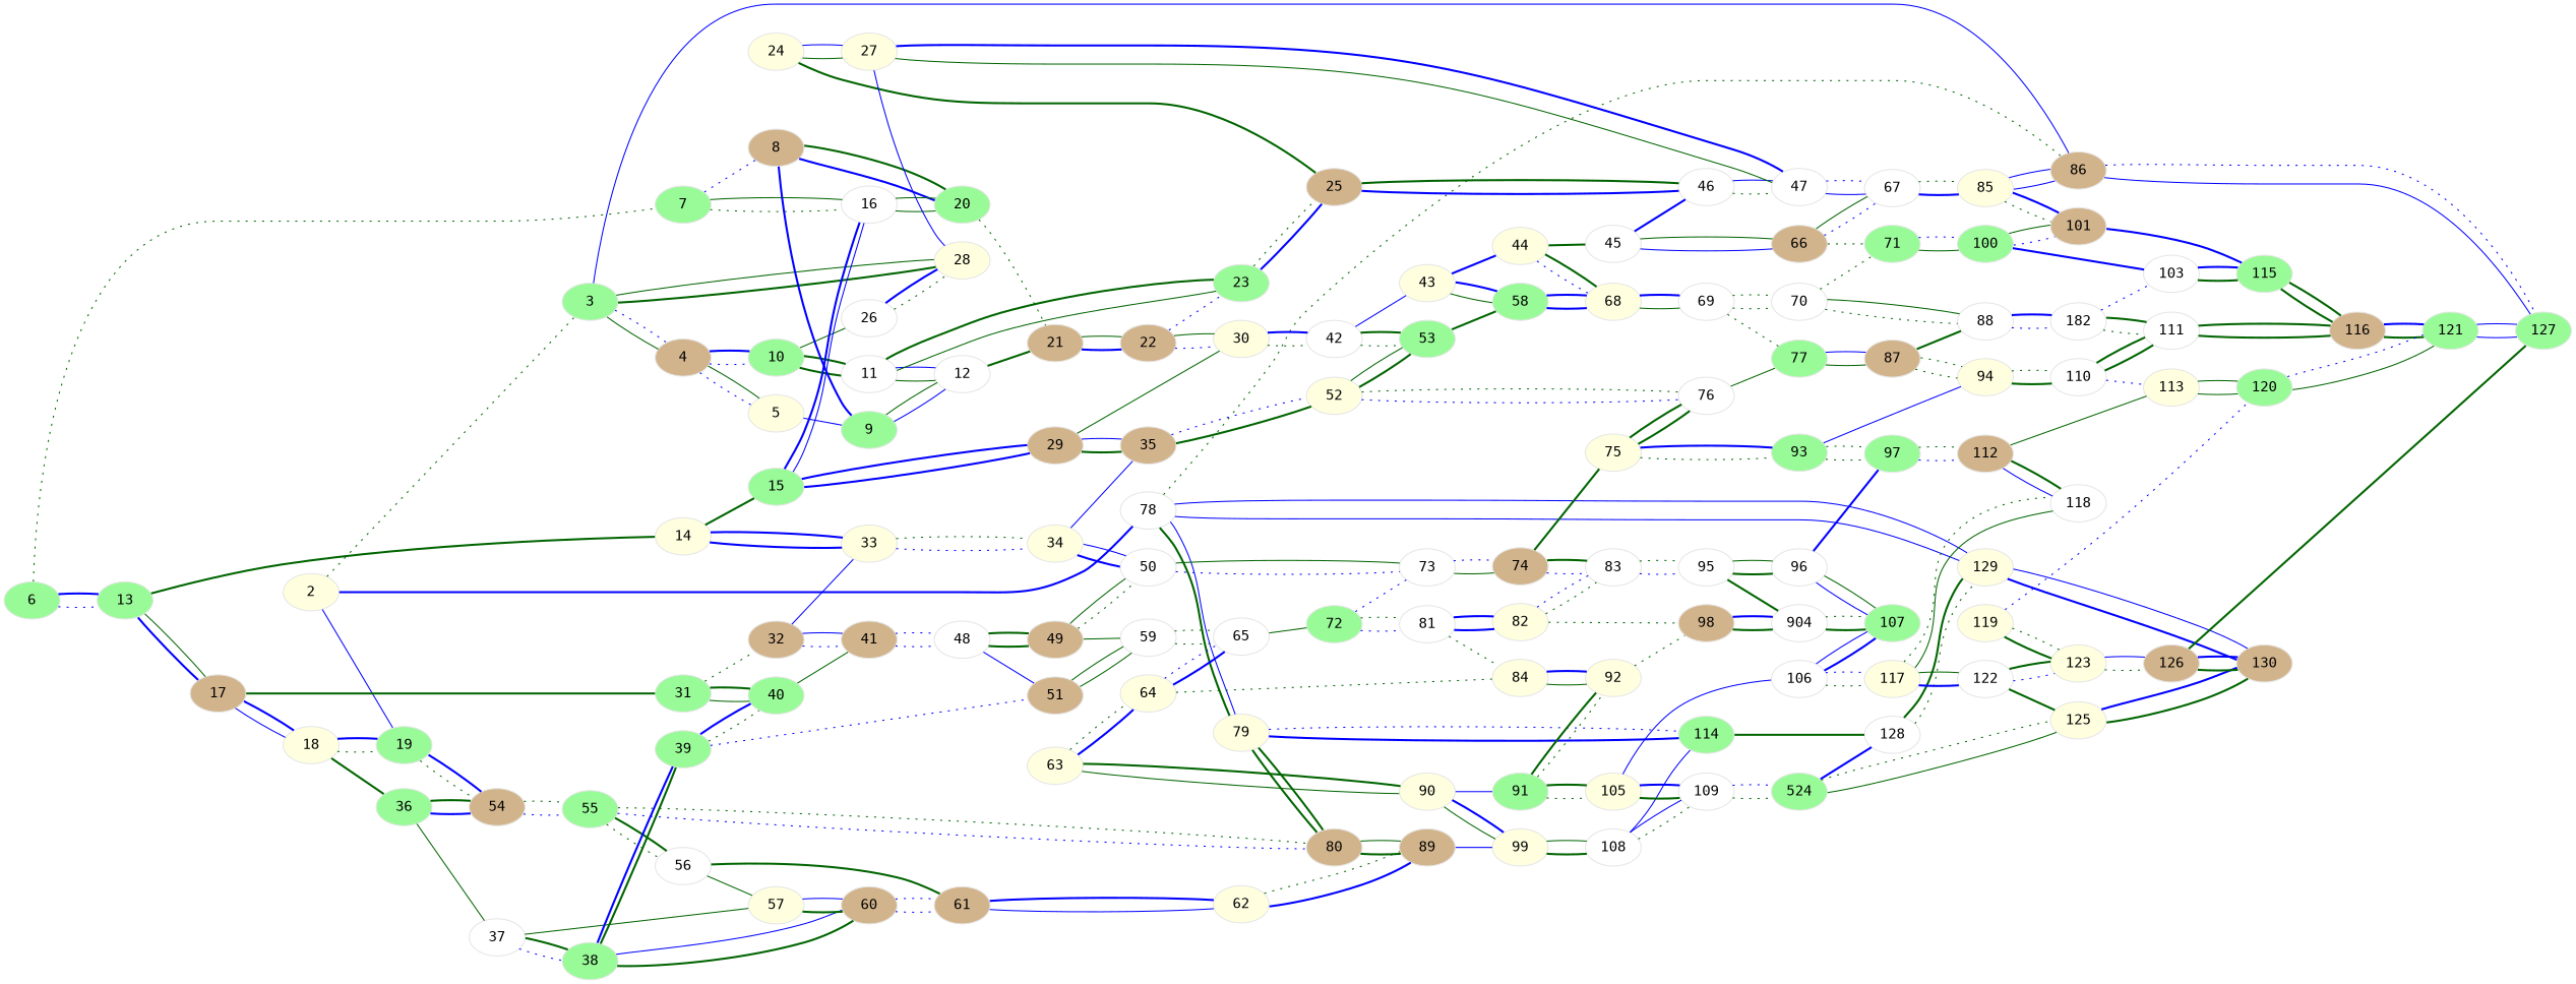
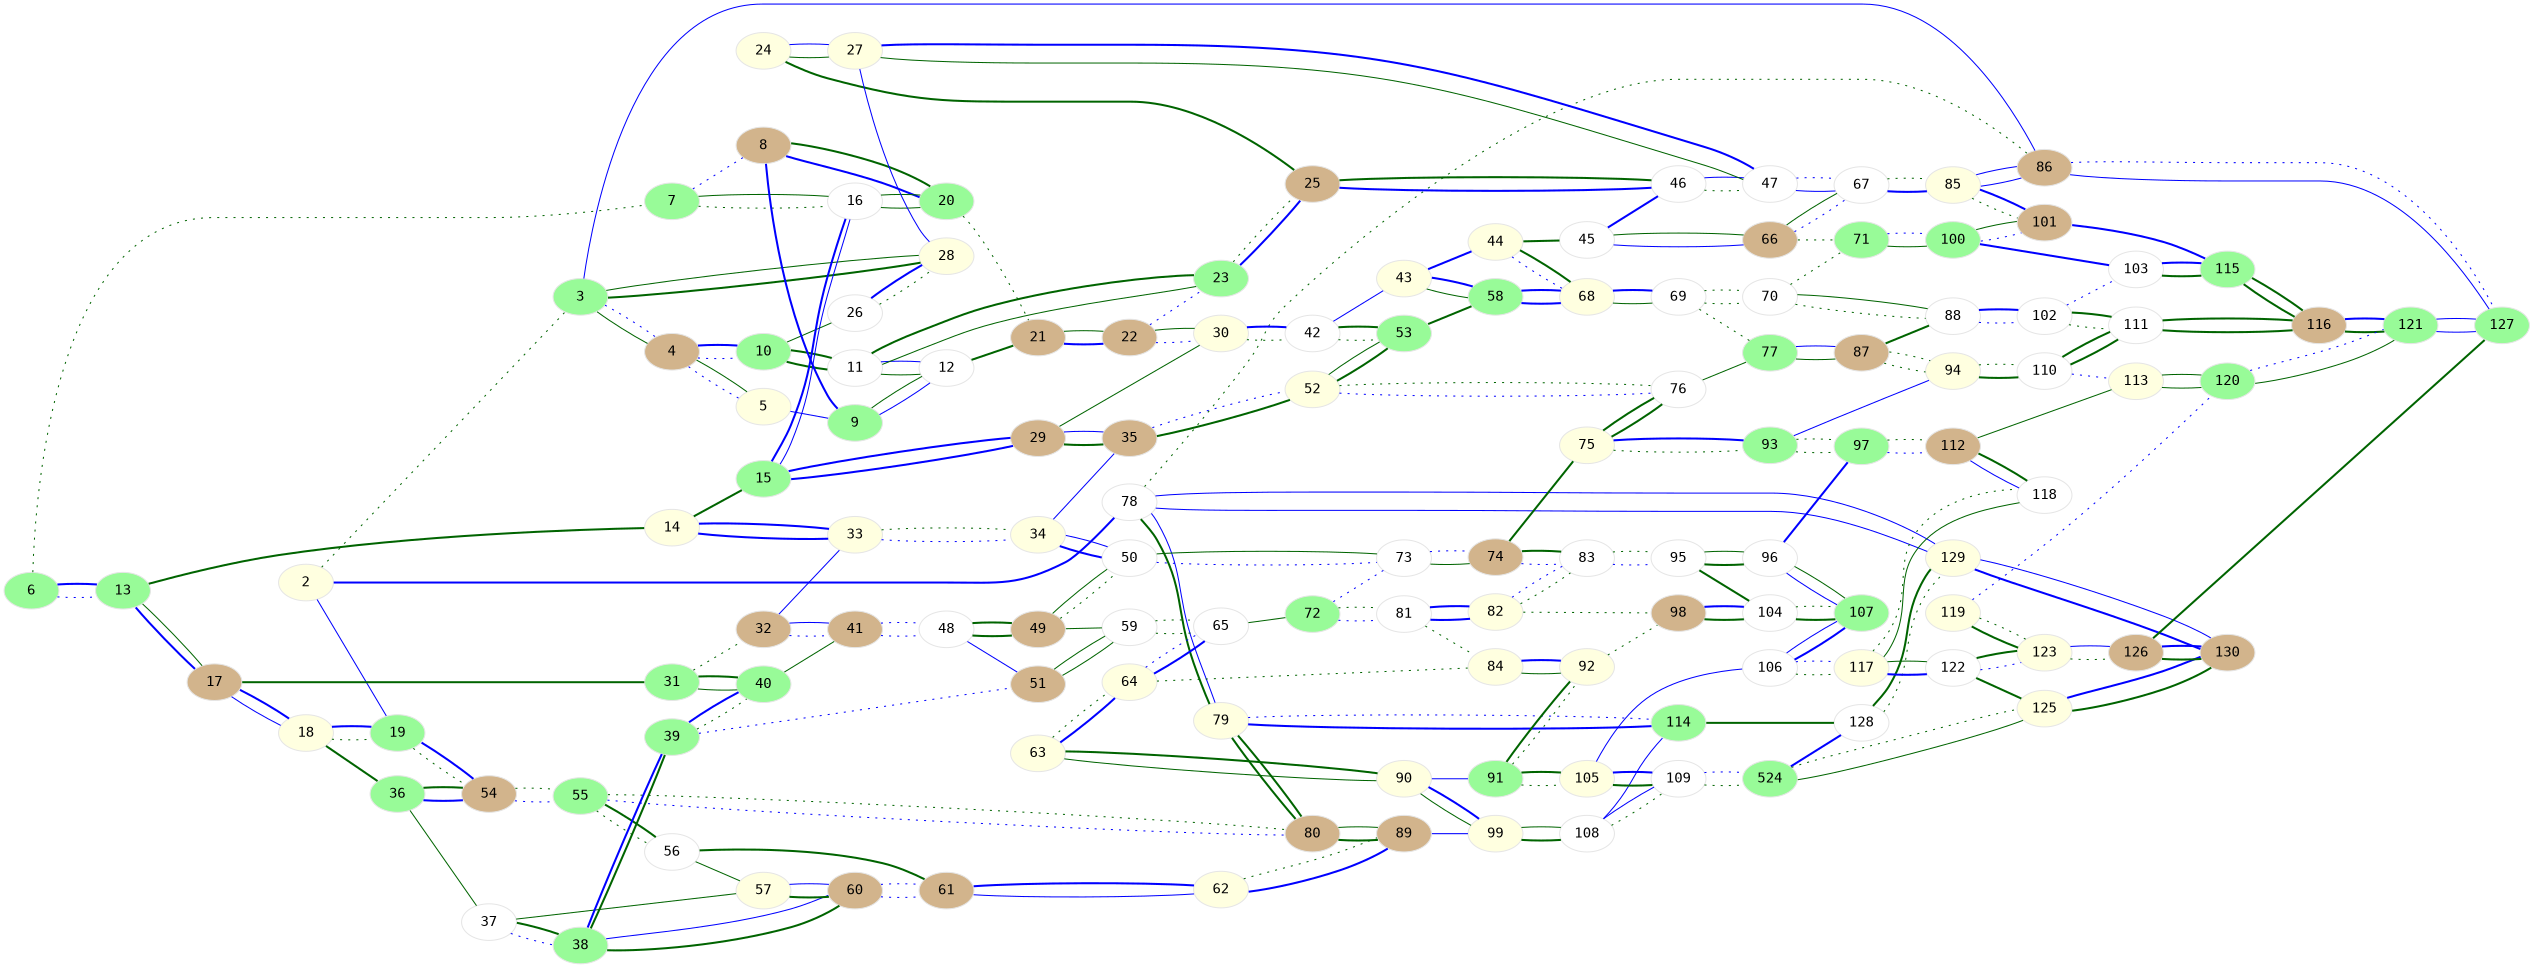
  graph {
    fontname="DejaVu Sans Mono"
    rankdir=LR
    node [color=gray90 fillcolor=white fontname="DejaVu Sans Mono" style=filled]
    edge [color=darkgreen fontname="DejaVu Sans Mono" style=bold]
    2 [fillcolor=lightyellow]
    3 [fillcolor=palegreen]
    19 [fillcolor=palegreen]
    78
    6 [fillcolor=palegreen]
    7 [fillcolor=palegreen]
    13 [fillcolor=palegreen]
    4 [fillcolor=tan]
    28 [fillcolor=lightyellow]
    86 [fillcolor=tan]
    54 [fillcolor=tan]
    79 [fillcolor=lightyellow]
    129 [fillcolor=lightyellow]
    5 [fillcolor=lightyellow]
    10 [fillcolor=palegreen]
    127 [fillcolor=palegreen]
    9 [fillcolor=palegreen]
    11
    26
    12
    8 [fillcolor=tan]
    16
    14 [fillcolor=lightyellow]
    17 [fillcolor=tan]
    20 [fillcolor=palegreen]
    21 [fillcolor=tan]
    23 [fillcolor=palegreen]
    25 [fillcolor=tan]
    22 [fillcolor=tan]
    15 [fillcolor=palegreen]
    33 [fillcolor=lightyellow]
    18 [fillcolor=lightyellow]
    31 [fillcolor=palegreen]
    29 [fillcolor=tan]
    34 [fillcolor=lightyellow]
    30 [fillcolor=lightyellow]
    35 [fillcolor=tan]
    36 [fillcolor=palegreen]
    32 [fillcolor=tan]
    40 [fillcolor=palegreen]
    37
    55 [fillcolor=palegreen]
    42
    46
    24 [fillcolor=lightyellow]
    27 [fillcolor=lightyellow]
    47
    67
    52 [fillcolor=lightyellow]
    43 [fillcolor=lightyellow]
    53 [fillcolor=palegreen]
    41 [fillcolor=tan]
    48
    50
    73
    76
    38 [fillcolor=palegreen]
    57 [fillcolor=lightyellow]
    39 [fillcolor=palegreen]
    60 [fillcolor=tan]
    51 [fillcolor=tan]
    61 [fillcolor=tan]
    59
    49 [fillcolor=tan]
    44 [fillcolor=lightyellow]
    58 [fillcolor=palegreen]
    45
    68 [fillcolor=lightyellow]
    66 [fillcolor=tan]
    69
    71 [fillcolor=palegreen]
    85 [fillcolor=lightyellow]
    65
    74 [fillcolor=tan]
    77 [fillcolor=palegreen]
    56
    80 [fillcolor=tan]
    89 [fillcolor=tan]
    62 [fillcolor=lightyellow]
    72 [fillcolor=palegreen]
    63 [fillcolor=lightyellow]
    64 [fillcolor=lightyellow]
    90 [fillcolor=lightyellow]
    99 [fillcolor=lightyellow]
    84 [fillcolor=lightyellow]
    91 [fillcolor=palegreen]
    92 [fillcolor=lightyellow]
    81
    100 [fillcolor=palegreen]
    101 [fillcolor=tan]
    70
    88
    87 [fillcolor=tan]
-   102 [label=182]
+   102
    103
    82 [fillcolor=lightyellow]
    75 [fillcolor=lightyellow]
    83
    93 [fillcolor=palegreen]
    95
    94 [fillcolor=lightyellow]
    97 [fillcolor=palegreen]
    114 [fillcolor=palegreen]
    130 [fillcolor=tan]
    128
    98 [fillcolor=tan]
-   104 [label=904]
+   104
    96
    115 [fillcolor=palegreen]
    110
    111
    108
    105 [fillcolor=lightyellow]
    106
    109
    112 [fillcolor=tan]
    113 [fillcolor=lightyellow]
    107 [fillcolor=palegreen]
    118
    116 [fillcolor=tan]
    117 [fillcolor=lightyellow]
    n122 [fillcolor=palegreen label=524]
    122
    125 [fillcolor=lightyellow]
    120 [fillcolor=palegreen]
    121 [fillcolor=palegreen]
    123 [fillcolor=lightyellow]
    119 [fillcolor=lightyellow]
    126 [fillcolor=tan]
    2 -- 3 [style=dotted]
    2 -- 19 [color=blue style=solid]
    2 -- 78 [color=blue]
    3 -- 4 [style=solid]
    3 -- 4 [color=blue style=dotted]
    3 -- 28
    3 -- 28 [style=solid]
    3 -- 86 [color=blue style=solid]
    19 -- 54 [style=dotted]
    19 -- 54 [color=blue]
    78 -- 86 [style=dotted]
    78 -- 79
    78 -- 79 [color=blue style=solid]
    78 -- 129 [color=blue style=solid]
    78 -- 129 [color=blue style=solid]
    6 -- 7 [style=dotted]
    6 -- 13 [color=blue style=dotted]
    6 -- 13 [color=blue]
    7 -- 8 [color=blue style=dotted]
    7 -- 16 [style=dotted]
    7 -- 16 [style=solid]
    13 -- 14
    13 -- 17 [color=blue]
    13 -- 17 [style=solid]
    4 -- 5 [color=blue style=dotted]
    4 -- 5 [style=solid]
    4 -- 10 [color=blue style=dotted]
    4 -- 10 [color=blue]
    86 -- 127 [color=blue style=solid]
    86 -- 127 [color=blue style=dotted]
    54 -- 55 [color=blue style=dotted]
    54 -- 55 [style=dotted]
    79 -- 80
    79 -- 80
    79 -- 114 [color=blue]
    79 -- 114 [color=blue style=dotted]
    129 -- 130 [color=blue]
    129 -- 130 [color=blue style=solid]
    5 -- 9 [color=blue style=solid]
    10 -- 11
    10 -- 11
    10 -- 26 [style=solid]
    9 -- 12 [color=blue style=solid]
    9 -- 12 [style=solid]
    11 -- 12 [style=solid]
    11 -- 12 [color=blue style=solid]
    11 -- 23 [style=solid]
    11 -- 23
    26 -- 28 [style=dotted]
    26 -- 28 [color=blue]
    12 -- 21
    8 -- 9 [color=blue]
    8 -- 20 [color=blue]
    8 -- 20
    16 -- 20 [style=solid]
    16 -- 20 [style=solid]
    14 -- 15
    14 -- 33 [color=blue]
    14 -- 33 [color=blue]
    17 -- 18 [color=blue style=solid]
    17 -- 18 [color=blue]
    17 -- 31
    20 -- 21 [style=dotted]
    21 -- 22 [color=blue]
    21 -- 22 [style=solid]
    23 -- 25 [color=blue]
    23 -- 25 [style=dotted]
    25 -- 46 [color=blue]
    25 -- 46
    22 -- 23 [color=blue style=dotted]
    22 -- 30 [color=blue style=dotted]
    22 -- 30 [style=solid]
    15 -- 16 [color=blue style=solid]
    15 -- 16 [color=blue]
    15 -- 29 [color=blue]
    15 -- 29 [color=blue]
    33 -- 34 [color=blue style=dotted]
    33 -- 34 [style=dotted]
    18 -- 19 [style=dotted]
    18 -- 19 [color=blue]
    18 -- 36
    31 -- 32 [style=dotted]
    31 -- 40 [style=solid]
    31 -- 40
    29 -- 30 [style=solid]
    29 -- 35
    29 -- 35 [color=blue style=solid]
    34 -- 35 [color=blue style=solid]
    34 -- 50 [color=blue]
    34 -- 50 [color=blue style=solid]
    30 -- 42 [style=dotted]
    30 -- 42 [color=blue]
    35 -- 52
    35 -- 52 [color=blue style=dotted]
    36 -- 54 [color=blue]
    36 -- 54
    36 -- 37 [style=solid]
    32 -- 33 [color=blue style=solid]
    32 -- 41 [color=blue style=dotted]
    32 -- 41 [color=blue style=solid]
    40 -- 41 [style=solid]
    37 -- 38 [color=blue style=dotted]
    37 -- 38
    37 -- 57 [style=solid]
    55 -- 56 [style=dotted]
    55 -- 56
    55 -- 80 [color=blue style=dotted]
    55 -- 80 [style=dotted]
    42 -- 43 [color=blue style=solid]
    42 -- 53 [style=dotted]
    42 -- 53
    46 -- 47 [style=dotted]
    46 -- 47 [color=blue style=solid]
    24 -- 25
    24 -- 27 [style=solid]
    24 -- 27 [color=blue style=solid]
    27 -- 28 [color=blue style=solid]
    27 -- 47 [style=solid]
    27 -- 47 [color=blue]
    47 -- 67 [color=blue style=solid]
    47 -- 67 [color=blue style=dotted]
    67 -- 85 [color=blue]
    67 -- 85 [style=dotted]
    52 -- 53
    52 -- 53 [style=solid]
    52 -- 76 [color=blue style=dotted]
    52 -- 76 [style=dotted]
    43 -- 44 [color=blue]
    43 -- 58 [style=solid]
    43 -- 58 [color=blue]
    53 -- 58
    41 -- 48 [color=blue style=dotted]
    41 -- 48 [color=blue style=dotted]
    48 -- 51 [color=blue style=solid]
    48 -- 49
    48 -- 49
    50 -- 73 [color=blue style=dotted]
    50 -- 73 [style=solid]
    73 -- 74 [style=solid]
    73 -- 74 [color=blue style=dotted]
    76 -- 77 [style=solid]
    38 -- 39
    38 -- 39 [color=blue]
    38 -- 60
    38 -- 60 [color=blue style=solid]
    57 -- 60
    57 -- 60 [color=blue style=solid]
    39 -- 40 [style=dotted]
    39 -- 40 [color=blue]
    39 -- 51 [color=blue style=dotted]
    60 -- 61 [color=blue style=dotted]
    60 -- 61 [color=blue style=dotted]
    51 -- 59 [style=solid]
    51 -- 59 [style=solid]
    61 -- 62 [color=blue style=solid]
    61 -- 62 [color=blue]
    59 -- 65 [style=dotted]
    59 -- 65 [style=dotted]
    49 -- 50 [style=dotted]
    49 -- 50 [style=solid]
    49 -- 59 [style=solid]
    44 -- 45
    44 -- 68 [color=blue style=dotted]
    44 -- 68
    58 -- 68 [color=blue]
    58 -- 68 [color=blue]
    45 -- 46 [color=blue]
    45 -- 66 [color=blue style=solid]
    45 -- 66 [style=solid]
    68 -- 69 [style=solid]
    68 -- 69 [color=blue]
    66 -- 67 [color=blue style=dotted]
    66 -- 67 [style=solid]
    66 -- 71 [style=dotted]
    69 -- 77 [style=dotted]
    69 -- 70 [style=dotted]
    69 -- 70 [style=dotted]
    71 -- 100 [style=solid]
    71 -- 100 [color=blue style=dotted]
    85 -- 86 [color=blue style=solid]
    85 -- 86 [color=blue style=solid]
    85 -- 101 [style=dotted]
    85 -- 101 [color=blue]
    65 -- 72 [style=solid]
    74 -- 75
    74 -- 83 [color=blue style=dotted]
    74 -- 83
    77 -- 87 [style=solid]
    77 -- 87 [color=blue style=solid]
    56 -- 57 [style=solid]
    56 -- 61
    80 -- 89
    80 -- 89 [style=solid]
    89 -- 99 [color=blue style=solid]
    62 -- 89 [color=blue]
    62 -- 89 [style=dotted]
    72 -- 73 [color=blue style=dotted]
    72 -- 81 [color=blue style=dotted]
    72 -- 81 [style=dotted]
    63 -- 64 [color=blue]
    63 -- 64 [style=dotted]
    63 -- 90 [style=solid]
    63 -- 90
    64 -- 65 [color=blue]
    64 -- 65 [color=blue style=dotted]
    64 -- 84 [style=dotted]
    90 -- 99 [style=solid]
    90 -- 99 [color=blue]
    90 -- 91 [color=blue style=solid]
    99 -- 108
    99 -- 108 [style=solid]
    84 -- 92 [style=solid]
    84 -- 92 [color=blue]
    91 -- 92 [style=dotted]
    91 -- 92
    91 -- 105 [style=dotted]
    91 -- 105
    92 -- 98 [style=dotted]
    81 -- 84 [style=dotted]
    81 -- 82 [color=blue]
    81 -- 82 [color=blue]
    100 -- 101 [color=blue style=dotted]
    100 -- 101 [style=solid]
    100 -- 103 [color=blue]
    101 -- 115 [color=blue]
    70 -- 71 [style=dotted]
    70 -- 88 [style=dotted]
    70 -- 88 [style=solid]
    88 -- 102 [color=blue style=dotted]
    88 -- 102 [color=blue]
    87 -- 88
    87 -- 94 [style=dotted]
    87 -- 94 [style=dotted]
    102 -- 103 [color=blue style=dotted]
    102 -- 111 [style=dotted]
    102 -- 111
    103 -- 115
    103 -- 115 [color=blue]
    82 -- 83 [style=dotted]
    82 -- 83 [color=blue style=dotted]
    82 -- 98 [style=dotted]
    75 -- 76
    75 -- 76
    75 -- 93 [style=dotted]
    75 -- 93 [color=blue]
    83 -- 95 [color=blue style=dotted]
    83 -- 95 [style=dotted]
    93 -- 94 [color=blue style=solid]
    93 -- 97 [style=dotted]
    93 -- 97 [style=dotted]
    95 -- 104
    95 -- 96
    95 -- 96 [style=solid]
    94 -- 110
    94 -- 110 [style=dotted]
    97 -- 112 [color=blue style=dotted]
    97 -- 112 [style=dotted]
    114 -- 128
    128 -- 129 [style=dotted]
    128 -- 129
    98 -- 104
    98 -- 104 [color=blue]
    104 -- 107
    104 -- 107 [style=dotted]
    96 -- 97 [color=blue]
    96 -- 107 [color=blue style=solid]
    96 -- 107 [style=solid]
    115 -- 116
    115 -- 116
    110 -- 111
    110 -- 111
    110 -- 113 [color=blue style=dotted]
    111 -- 116
    111 -- 116
    108 -- 114 [color=blue style=solid]
    108 -- 109 [style=dotted]
    108 -- 109 [color=blue style=solid]
    105 -- 106 [color=blue style=solid]
    105 -- 109
    105 -- 109 [color=blue]
    106 -- 107 [color=blue]
    106 -- 107 [color=blue style=solid]
    106 -- 117 [style=dotted]
    106 -- 117 [color=blue style=dotted]
    109 -- n122 [style=dotted]
    109 -- n122 [color=blue style=dotted]
    112 -- 113 [style=solid]
    112 -- 118 [color=blue style=solid]
    112 -- 118
    113 -- 120 [style=solid]
    113 -- 120 [style=solid]
    116 -- 121
    116 -- 121 [color=blue]
    117 -- 118 [style=solid]
    117 -- 118 [style=dotted]
    117 -- 122 [color=blue]
    117 -- 122 [style=solid]
    n122 -- 128 [color=blue]
    n122 -- 125 [style=solid]
    n122 -- 125 [style=dotted]
    122 -- 125
    122 -- 123 [color=blue style=dotted]
    122 -- 123
    125 -- 130
    125 -- 130 [color=blue]
    120 -- 121 [style=solid]
    120 -- 121 [color=blue style=dotted]
    121 -- 127 [color=blue style=solid]
    121 -- 127 [color=blue style=solid]
    123 -- 126 [style=dotted]
    123 -- 126 [color=blue style=solid]
    119 -- 120 [color=blue style=dotted]
    119 -- 123
    119 -- 123 [style=dotted]
    126 -- 127
    126 -- 130
    126 -- 130 [color=blue]
  }
